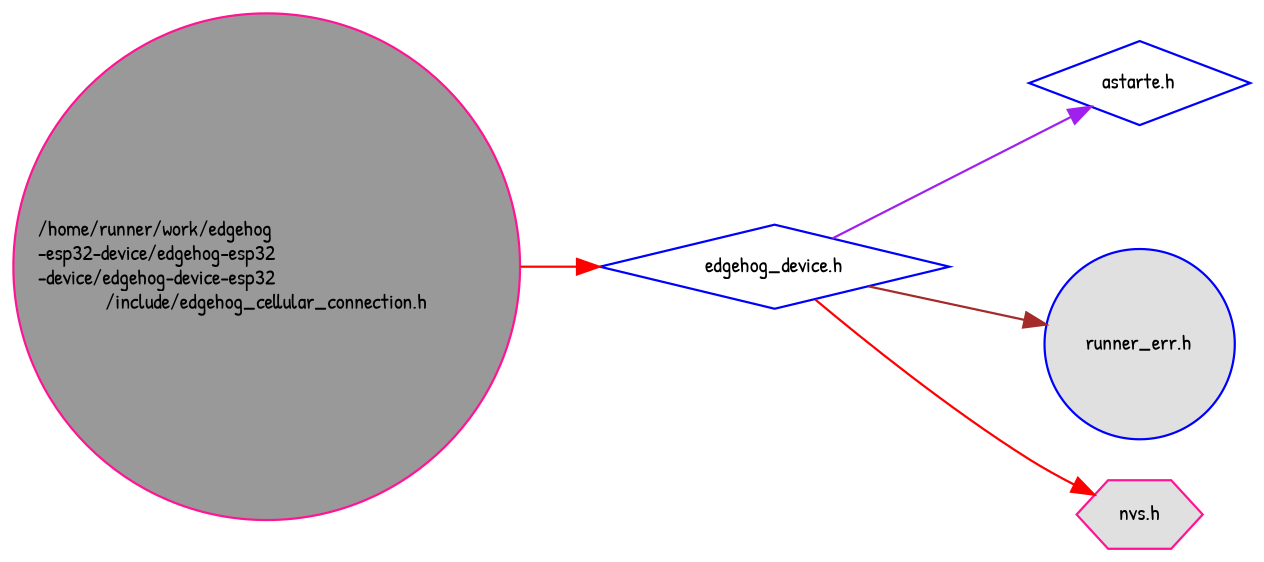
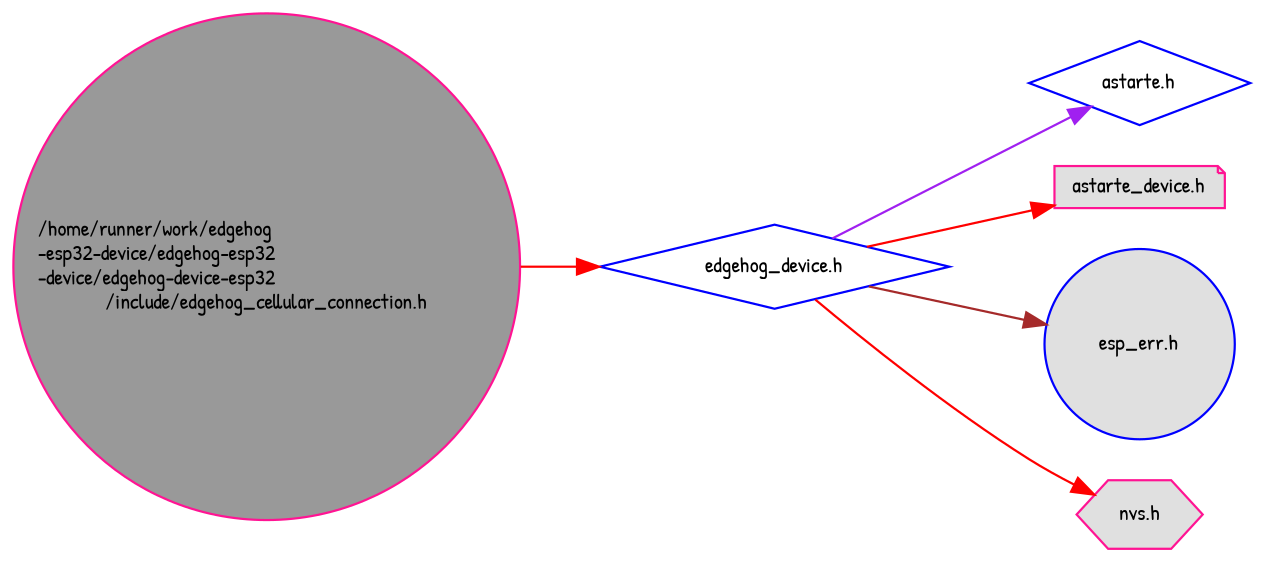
  digraph {
    fontname="Patrick Hand"
    rankdir=LR
    node [color=deeppink fillcolor="#E0E0E0" fontname="Patrick Hand" fontsize=10 shape=circle style=filled]
    edge [color=red fontname="Patrick Hand" fontsize=10 labelfontname=Helvetica labelfontsize=10 style=solid]
    n1 [fillcolor=grey60 fontcolor=black height=0.2 label="/home/runner/work/edgehog\l-esp32-device/edgehog-esp32\l-device/edgehog-device-esp32\l/include/edgehog_cellular_connection.h" width=0.4]
    n2 [color=blue fillcolor=white height=0.2 label="edgehog_device.h" shape=diamond width=0.4]
    n3 [color=blue fillcolor=white height=0.2 label="astarte.h" shape=diamond width=0.4]
-   n5 [color=blue height=0.2 label="runner_err.h" width=0.4]
+   n4 [height=0.2 label="astarte_device.h" shape=note width=0.4]
+   n5 [color=blue height=0.2 label="esp_err.h" width=0.4]
    n6 [height=0.2 label="nvs.h" shape=hexagon width=0.4]
    n1 -> n2
    n2 -> n3 [color=purple]
+   n2 -> n4
    n2 -> n5 [color=brown]
    n2 -> n6
  }
